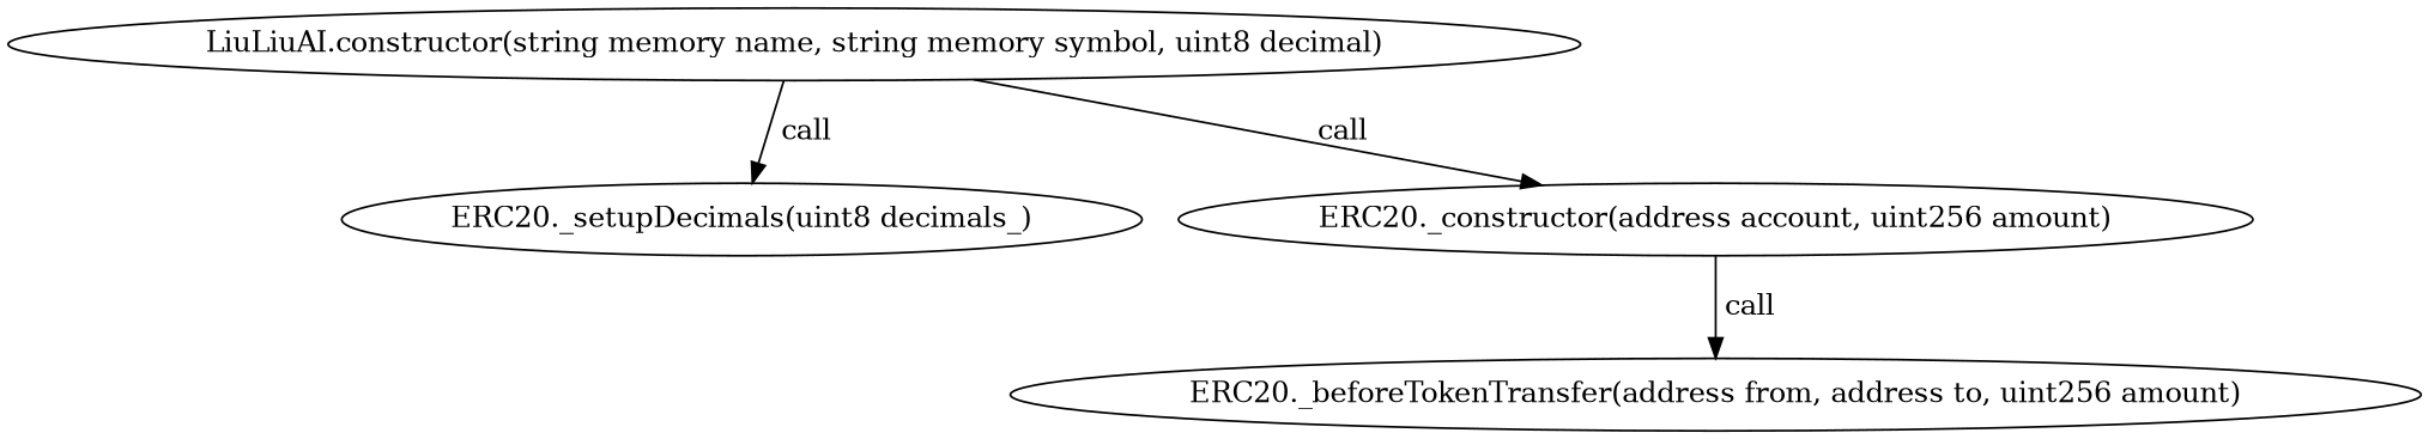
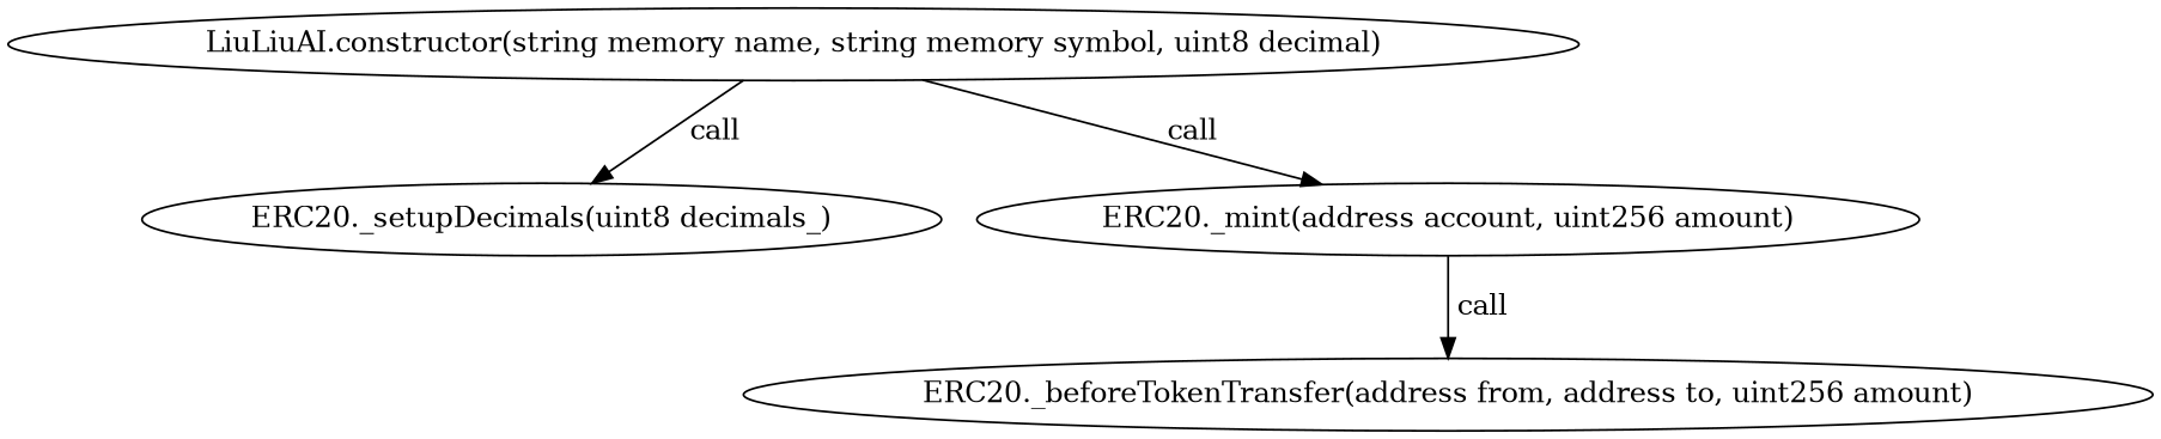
  digraph {
    "LiuLiuAI.constructor(string memory name, string memory symbol, uint8 decimal)" [height=0.5 width=9.1718]
    "ERC20._setupDecimals(uint8 decimals_)" [height=0.5 width=4.7615]
-   "ERC20._mint(address account, uint256 amount)" [height=0.5 width=5.4993 label="ERC20._constructor(address account, uint256 amount)"]
+   "ERC20._mint(address account, uint256 amount)" [height=0.5 width=5.4993]
    "ERC20._beforeTokenTransfer(address from, address to, uint256 amount)" [height=0.5 width=8.1875]
    "LiuLiuAI.constructor(string memory name, string memory symbol, uint8 decimal)" -> "ERC20._setupDecimals(uint8 decimals_)" [label=" call"]
    "LiuLiuAI.constructor(string memory name, string memory symbol, uint8 decimal)" -> "ERC20._mint(address account, uint256 amount)" [label=" call"]
    "ERC20._mint(address account, uint256 amount)" -> "ERC20._beforeTokenTransfer(address from, address to, uint256 amount)" [label=" call"]
  }
